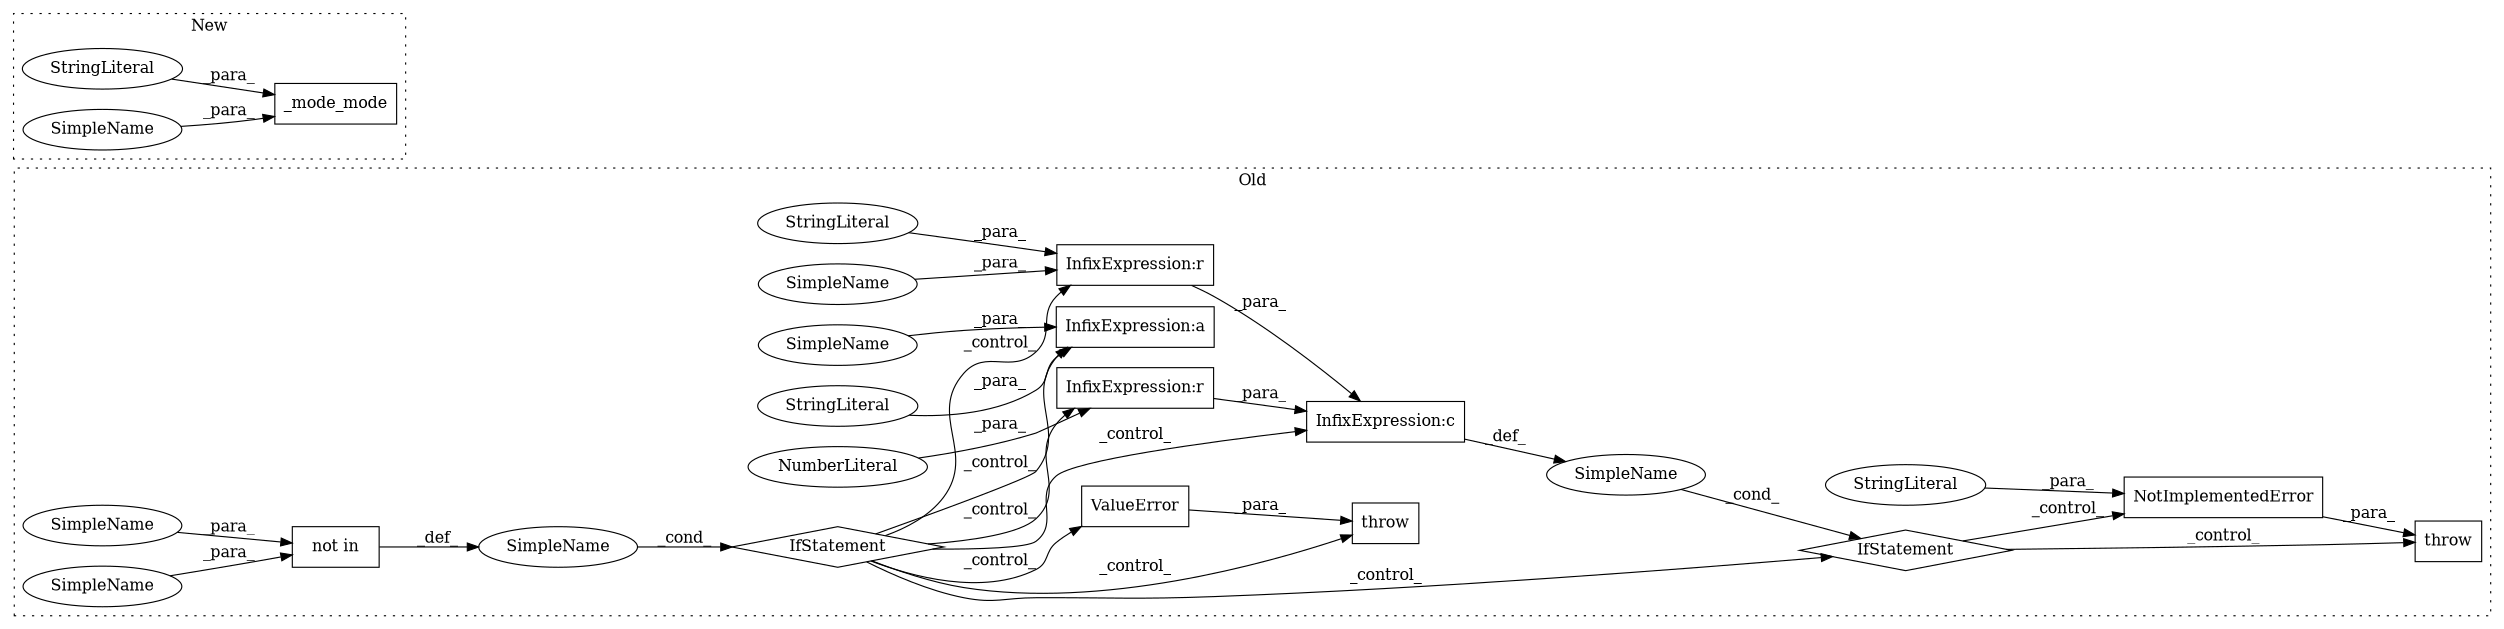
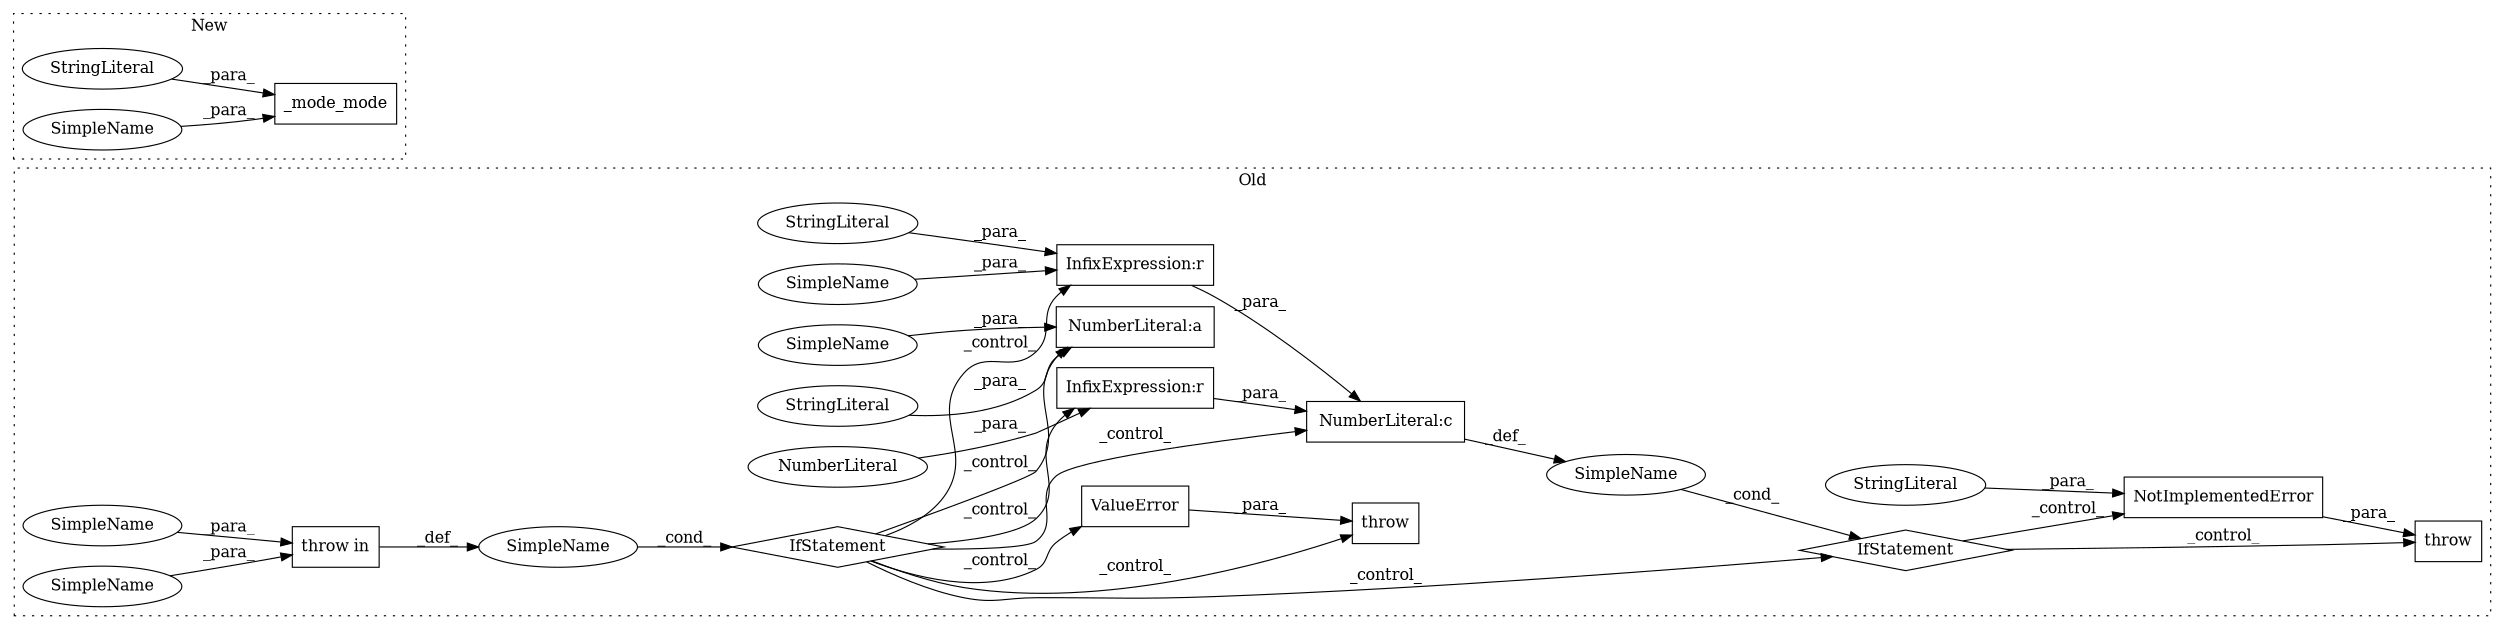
  digraph {
    rankdir=LR
    node [a=42 l=4 shape=ellipse]
    n1 [a=32 l="11,1" label=ValueError s="929,984" shape=box]
    n2 [label=SimpleName l=""]
    n3 [a=53 l=6 label=throw s=1048 shape=box]
-   n4 [a=27 label="InfixExpression:c" s=1021 shape=box]
+   n4 [a=27 label="NumberLiteral:c" s=1021 shape=box]
    n5 [a=27 label="InfixExpression:r" s=1006 shape=box]
    n6 [a=27 label="InfixExpression:r" s=1030 shape=box]
    n7 [a=53 l=6 label=throw s=923 shape=box]
    n8 [label=SimpleName l=""]
    n9 [a=25 l="4,2" label=IfStatement s="997,1038" shape=diamond]
-   n10 [a=27 l=3 label="InfixExpression:a" s=976 shape=box]
+   n10 [a=27 l=3 label="NumberLiteral:a" s=976 shape=box]
    n11 [a=34 l=3 label=NumberLiteral s=1034]
-   n12 [a=108 l=17 label="not in" s=896 shape=box]
+   n12 [a=108 l=17 label="throw in" s=896 shape=box]
    n13 [a=25 l="8,2" label=IfStatement s="888,913" shape=diamond]
    n14 [a=32 l="20,1" label=NotImplementedError s="1054,1132" shape=box]
    n15 [a=45 l=10 label=StringLiteral s=1010]
    n16 [a=45 l=58 label=StringLiteral s=1074]
    n17 [a=45 l=36 label=StringLiteral s=940]
    n18 [label=SimpleName s=896]
    n19 [label=SimpleName s=1002]
    n20 [l=5 label=SimpleName s=979]
    n21 [l=5 label=SimpleName s=908]
    n22 [a=32 l="12,1" label=_mode_mode s="623,655" shape=box]
    n23 [a=45 l=10 label=StringLiteral s=645]
    n24 [label=SimpleName s=635]
    subgraph cluster_1 {
      label=Old
      style=dotted
      n1
      n2
      n3
      n4
      n5
      n6
      n7
      n8
      n9
      n10
      n11
      n12
      n13
      n14
      n15
      n16
      n17
      n18
      n19
      n20
      n21
    }
    subgraph cluster_2 {
      label=New
      style=dotted
      n22
      n23
      n24
    }
    n1 -> n7 [label=_para_]
    n2 -> n13 [label=_cond_]
    n4 -> n8 [label=_def_]
    n5 -> n4 [label=_para_]
    n6 -> n4 [label=_para_]
    n8 -> n9 [label=_cond_]
    n9 -> n3 [label=_control_]
    n9 -> n14 [label=_control_]
    n11 -> n6 [label=_para_]
    n12 -> n2 [label=_def_]
    n13 -> n1 [label=_control_]
    n13 -> n4 [label=_control_]
    n13 -> n5 [label=_control_]
    n13 -> n6 [label=_control_]
    n13 -> n7 [label=_control_]
    n13 -> n9 [label=_control_]
    n13 -> n10 [label=_control_]
    n14 -> n3 [label=_para_]
    n15 -> n5 [label=_para_]
    n16 -> n14 [label=_para_]
    n17 -> n10 [label=_para_]
    n18 -> n12 [label=_para_]
    n19 -> n5 [label=_para_]
    n20 -> n10 [label=_para_]
    n21 -> n12 [label=_para_]
    n23 -> n22 [label=_para_]
    n24 -> n22 [label=_para_]
  }
